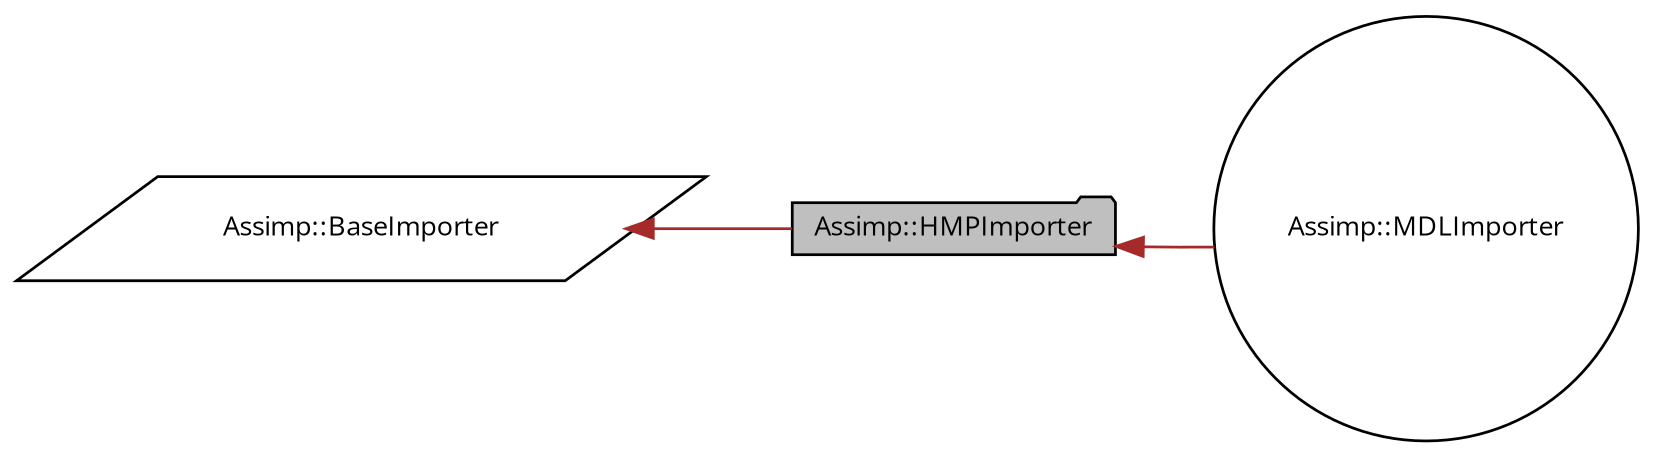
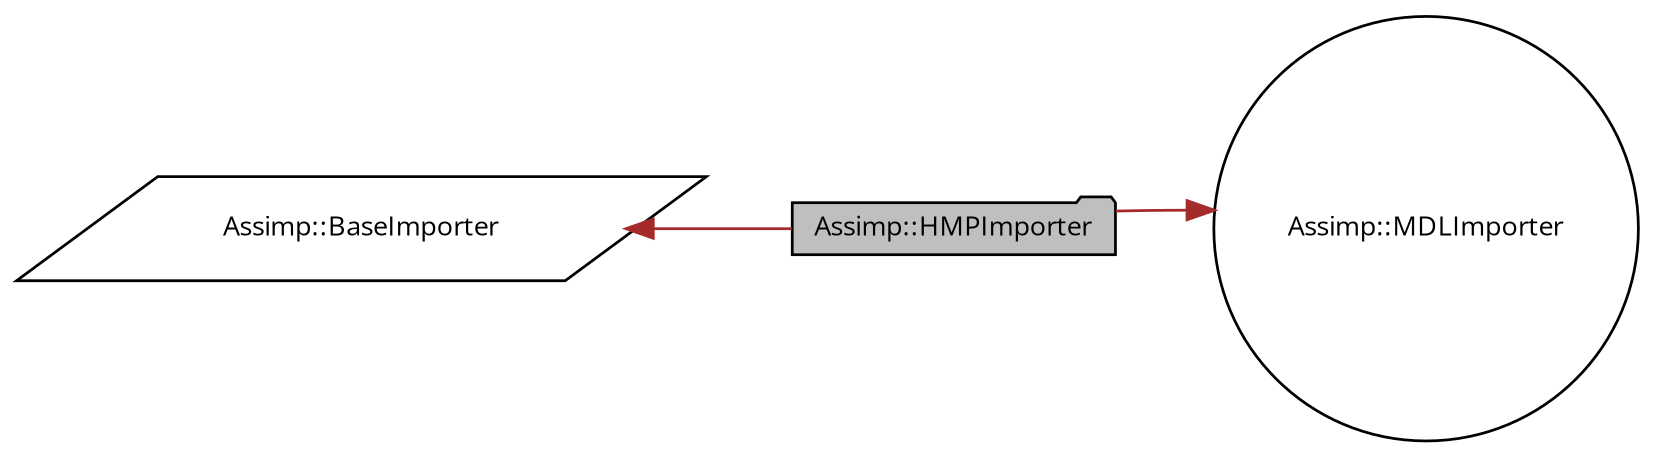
  digraph {
    fontname="Open Sans"
    rankdir=LR
    node [color=black fillcolor=white fontname="Open Sans" fontsize=10 style=filled]
    edge [color=brown dir=back fontname="Open Sans" fontsize=10 labelfontname=Helvetica labelfontsize=10 style=solid]
    n1 [fillcolor=grey75 fontcolor=black height=0.2 label="Assimp::HMPImporter" shape=folder width=0.4]
    n2 [height=0.2 label="Assimp::MDLImporter" shape=circle width=0.4]
    n3 [height=0.2 label="Assimp::BaseImporter" shape=parallelogram width=0.4]
-   n1 -> n2
+   n2 -> n1
    n3 -> n1
  }
